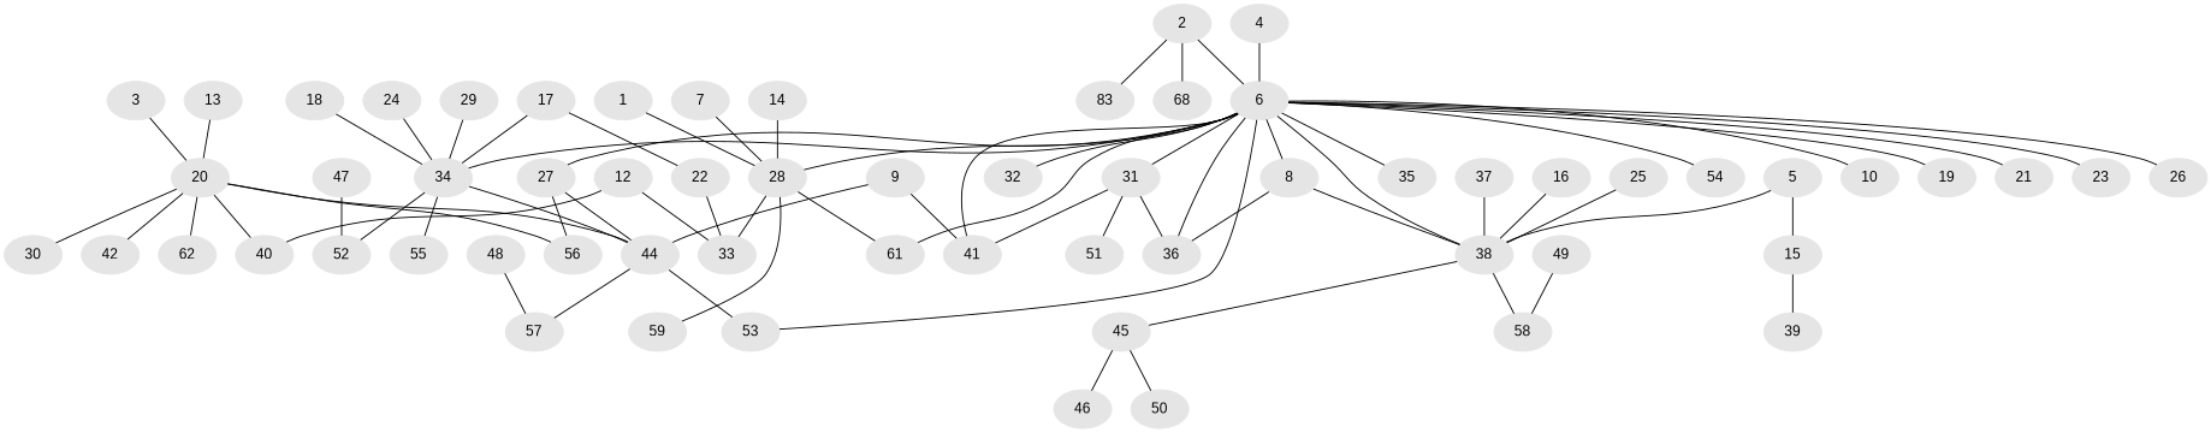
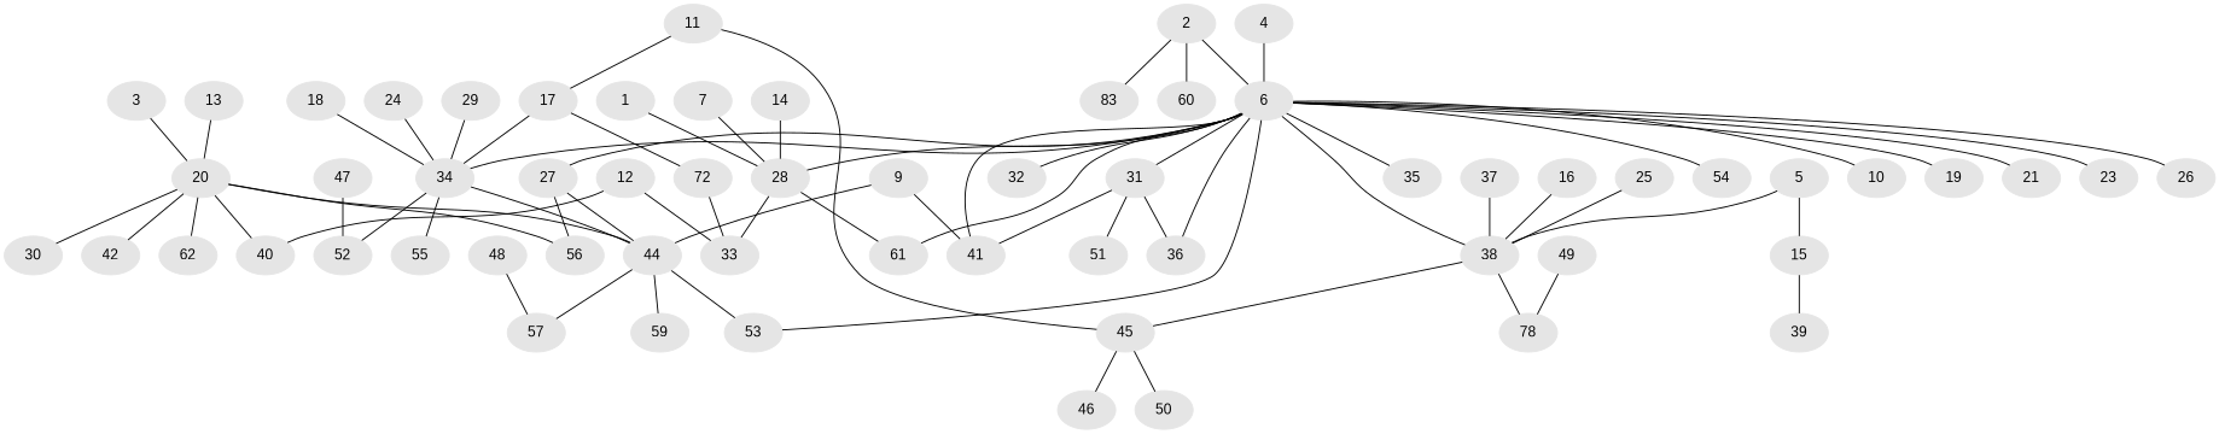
  graph {
    fontname="Liberation Sans"
    node [color=gray90 fontname="Liberation Sans" style=filled]
    edge [fontname="Liberation Sans" weight=1.0]
    1
    28
    61
    33
    2
    6
    n7 [label=83]
-   60 [label=68]
+   60
    38
-   8
    10
    19
    21
    23
    26
    27
    31
    32
    34
    35
    36
    41
    53
    54
    3
    20
    44
    40
    30
    42
    56
    62
    4
    5
    15
    39
    45
-   58
+   58 [label=78]
    51
    52
    55
    7
    9
    57
    59
+   11
    17
-   22
+   22 [label=72]
    46
    50
    12
    13
    14
    16
    18
    24
    25
    29
    37
    47
    48
    49
    1 -- 28
    28 -- 61
    28 -- 33
    2 -- 6
    2 -- n7
    2 -- 60
    6 -- 28
    6 -- 61
    6 -- 38
-   6 -- 8
    6 -- 10
    6 -- 19
    6 -- 21
    6 -- 23
    6 -- 26
    6 -- 27
    6 -- 31
    6 -- 32
    6 -- 34
    6 -- 35
    6 -- 36
    6 -- 41
    6 -- 53
    6 -- 54
    38 -- 45
    38 -- 58
-   8 -- 38
-   8 -- 36
    27 -- 44
    27 -- 56
    31 -- 36
    31 -- 41
    31 -- 51
    34 -- 44
    34 -- 52
    34 -- 55
    3 -- 20
    20 -- 44
    20 -- 40
    20 -- 30
    20 -- 42
    20 -- 56
    20 -- 62
    44 -- 53
    44 -- 57
-   28 -- 59
+   44 -- 59
    4 -- 6
    5 -- 38
    5 -- 15
    15 -- 39
    45 -- 46
    45 -- 50
    7 -- 28
    9 -- 41
    9 -- 44
+   11 -- 45
+   11 -- 17
    17 -- 34
    17 -- 22
    22 -- 33
    12 -- 33
    12 -- 40
    13 -- 20
    14 -- 28
    16 -- 38
    18 -- 34
    24 -- 34
    25 -- 38
    29 -- 34
    37 -- 38
    47 -- 52
    48 -- 57
    49 -- 58
  }
